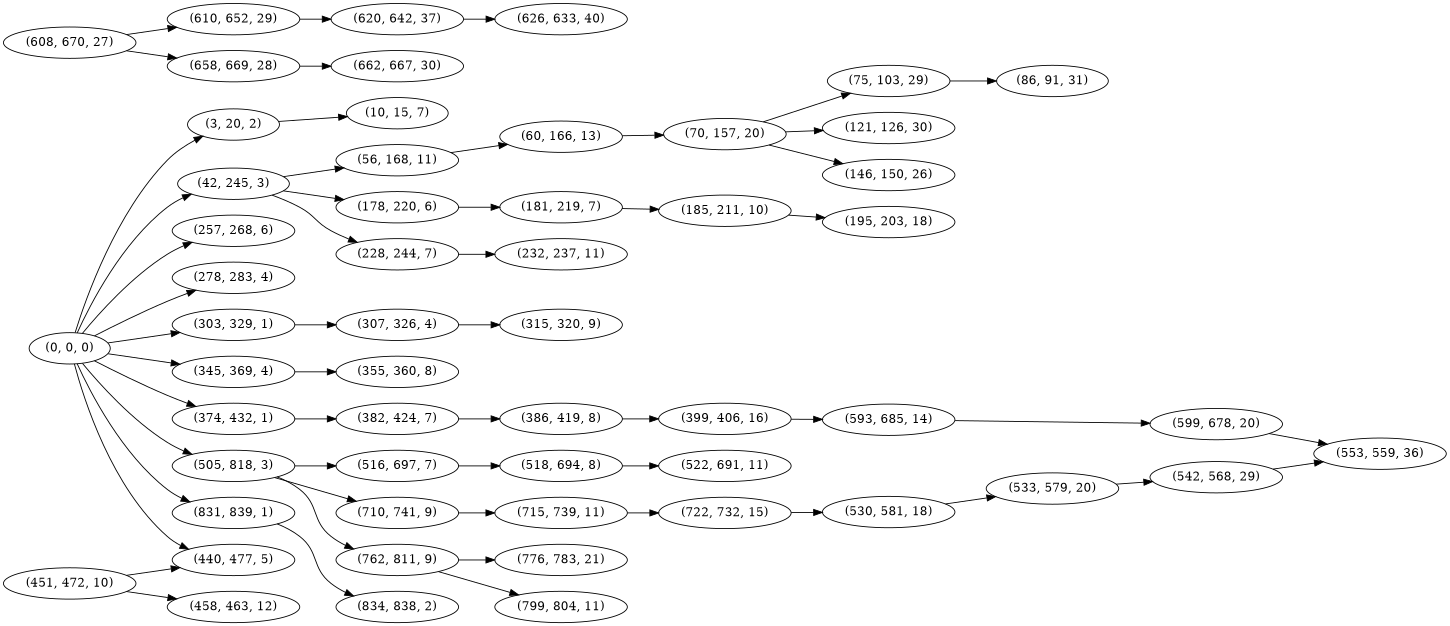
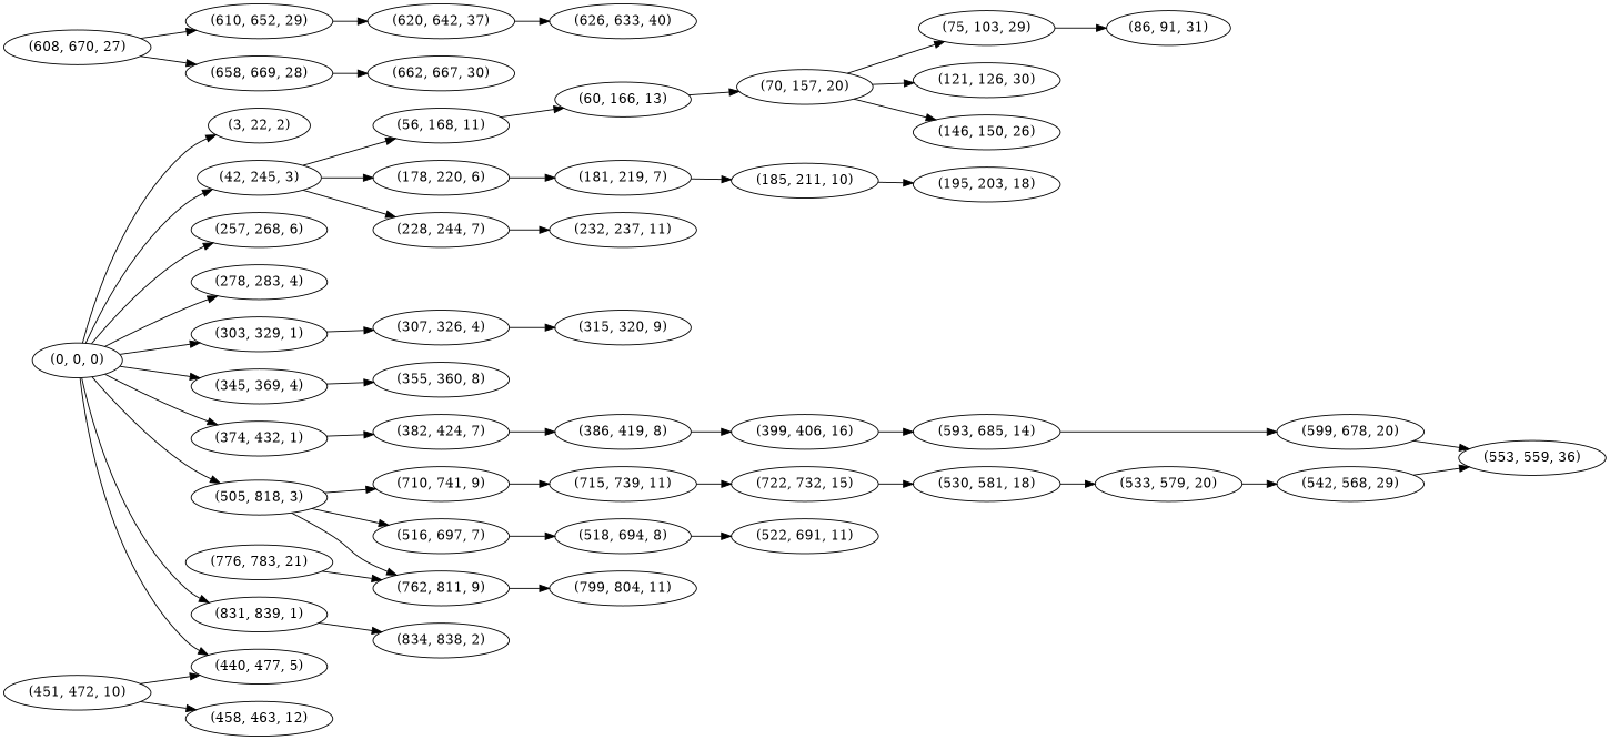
  digraph {
    rankdir=LR
    "(0, 0, 0)"
-   "(3, 22, 2)" [label="(3, 20, 2)"]
+   "(3, 22, 2)"
    n3 [label="(42, 245, 3)"]
    "(257, 268, 6)"
    "(278, 283, 4)"
    "(303, 329, 1)"
    "(345, 369, 4)"
    "(374, 432, 1)"
    "(440, 477, 5)"
    "(505, 818, 3)"
    "(831, 839, 1)"
-   "(10, 15, 7)"
    "(56, 168, 11)"
    "(178, 220, 6)"
    "(228, 244, 7)"
    "(307, 326, 4)"
    "(355, 360, 8)"
    "(382, 424, 7)"
    "(516, 697, 7)"
    "(710, 741, 9)"
    "(762, 811, 9)"
    "(834, 838, 2)"
    "(60, 166, 13)"
    "(181, 219, 7)"
    "(232, 237, 11)"
    "(70, 157, 20)"
    n27 [label="(75, 103, 29)"]
    "(121, 126, 30)"
    "(146, 150, 26)"
    "(86, 91, 31)"
    "(185, 211, 10)"
    "(195, 203, 18)"
    "(315, 320, 9)"
    "(386, 419, 8)"
    "(399, 406, 16)"
    "(593, 685, 14)"
    "(451, 472, 10)"
    "(458, 463, 12)"
    "(518, 694, 8)"
    "(715, 739, 11)"
    "(776, 783, 21)"
    "(799, 804, 11)"
    "(522, 691, 11)"
    "(530, 581, 18)"
    "(533, 579, 20)"
    "(599, 678, 20)"
    "(542, 568, 29)"
    "(553, 559, 36)"
    "(608, 670, 27)"
    "(610, 652, 29)"
    "(658, 669, 28)"
    "(620, 642, 37)"
    "(662, 667, 30)"
    "(626, 633, 40)"
    "(722, 732, 15)"
    "(0, 0, 0)" -> "(3, 22, 2)"
    "(0, 0, 0)" -> n3
    "(0, 0, 0)" -> "(257, 268, 6)"
    "(0, 0, 0)" -> "(278, 283, 4)"
    "(0, 0, 0)" -> "(303, 329, 1)"
    "(0, 0, 0)" -> "(345, 369, 4)"
    "(0, 0, 0)" -> "(374, 432, 1)"
    "(0, 0, 0)" -> "(440, 477, 5)"
    "(0, 0, 0)" -> "(505, 818, 3)"
    "(0, 0, 0)" -> "(831, 839, 1)"
-   "(3, 22, 2)" -> "(10, 15, 7)"
    n3 -> "(56, 168, 11)"
    n3 -> "(178, 220, 6)"
    n3 -> "(228, 244, 7)"
    "(303, 329, 1)" -> "(307, 326, 4)"
    "(345, 369, 4)" -> "(355, 360, 8)"
    "(374, 432, 1)" -> "(382, 424, 7)"
    "(505, 818, 3)" -> "(516, 697, 7)"
    "(505, 818, 3)" -> "(710, 741, 9)"
    "(505, 818, 3)" -> "(762, 811, 9)"
    "(831, 839, 1)" -> "(834, 838, 2)"
    "(56, 168, 11)" -> "(60, 166, 13)"
    "(178, 220, 6)" -> "(181, 219, 7)"
    "(228, 244, 7)" -> "(232, 237, 11)"
    "(307, 326, 4)" -> "(315, 320, 9)"
    "(382, 424, 7)" -> "(386, 419, 8)"
    "(516, 697, 7)" -> "(518, 694, 8)"
    "(710, 741, 9)" -> "(715, 739, 11)"
-   "(762, 811, 9)" -> "(776, 783, 21)"
+   "(776, 783, 21)" -> "(762, 811, 9)"
    "(762, 811, 9)" -> "(799, 804, 11)"
    "(60, 166, 13)" -> "(70, 157, 20)"
    "(181, 219, 7)" -> "(185, 211, 10)"
    "(70, 157, 20)" -> n27
    "(70, 157, 20)" -> "(121, 126, 30)"
    "(70, 157, 20)" -> "(146, 150, 26)"
    n27 -> "(86, 91, 31)"
    "(185, 211, 10)" -> "(195, 203, 18)"
    "(386, 419, 8)" -> "(399, 406, 16)"
    "(399, 406, 16)" -> "(593, 685, 14)"
    "(593, 685, 14)" -> "(599, 678, 20)"
    "(451, 472, 10)" -> "(440, 477, 5)"
    "(451, 472, 10)" -> "(458, 463, 12)"
    "(518, 694, 8)" -> "(522, 691, 11)"
    "(715, 739, 11)" -> "(722, 732, 15)"
    "(530, 581, 18)" -> "(533, 579, 20)"
    "(533, 579, 20)" -> "(542, 568, 29)"
    "(599, 678, 20)" -> "(553, 559, 36)"
    "(542, 568, 29)" -> "(553, 559, 36)"
    "(608, 670, 27)" -> "(610, 652, 29)"
    "(608, 670, 27)" -> "(658, 669, 28)"
    "(610, 652, 29)" -> "(620, 642, 37)"
    "(658, 669, 28)" -> "(662, 667, 30)"
    "(620, 642, 37)" -> "(626, 633, 40)"
    "(722, 732, 15)" -> "(530, 581, 18)"
  }
